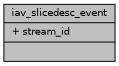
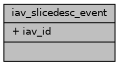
  digraph {
-   n1 [color=black fillcolor=grey75 fontcolor=black fontname=Helvetica fontsize=10 height=0.2 label="{iav_slicedesc_event\n|+ stream_id\l|}" shape=record style=filled width=0.4]
+   n1 [color=black fillcolor=grey75 fontcolor=black fontname=Helvetica fontsize=10 height=0.2 label="{iav_slicedesc_event\n|+ iav_id\l|}" shape=record style=filled width=0.4]
  }
